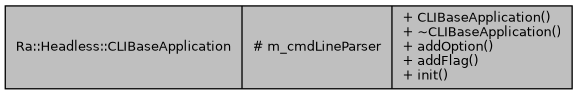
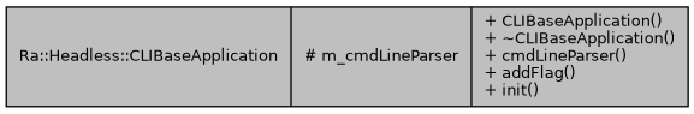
  digraph {
    rankdir=LR
-   n1 [color=black fillcolor=grey75 fontcolor=black fontname=Helvetica fontsize=10 height=0.2 label="{Ra::Headless::CLIBaseApplication\n|# m_cmdLineParser\l|+ CLIBaseApplication()\l+ ~CLIBaseApplication()\l+ addOption()\l+ addFlag()\l+ init()\l}" shape=record style=filled width=0.4]
+   n1 [color=black fillcolor=grey75 fontcolor=black fontname=Helvetica fontsize=10 height=0.2 label="{Ra::Headless::CLIBaseApplication\n|# m_cmdLineParser\l|+ CLIBaseApplication()\l+ ~CLIBaseApplication()\l+ cmdLineParser()\l+ addFlag()\l+ init()\l}" shape=record style=filled width=0.4]
  }
